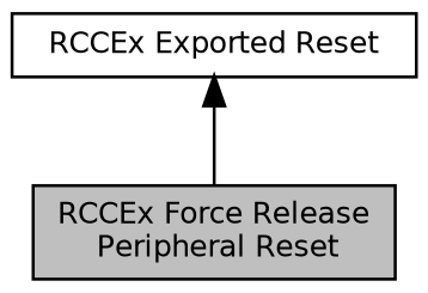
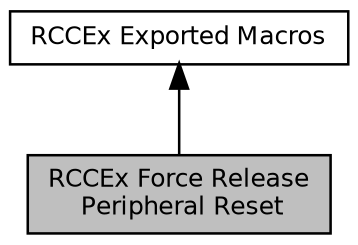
  digraph {
    rankdir=TB
    node [color=black fontname=Helvetica fontsize=10 shape=record style=filled]
-   n1 [fillcolor=white height=0.2 label="RCCEx Exported Reset" width=0.4]
+   n1 [fillcolor=white height=0.2 label="RCCEx Exported Macros" width=0.4]
    n2 [fillcolor=grey75 fontcolor=black height=0.2 label="RCCEx Force Release\l Peripheral Reset" width=0.4]
    n1 -> n2 [dir=back fontname=Helvetica fontsize=10 labelfontname=Helvetica labelfontsize=10 shape=plaintext style=solid]
  }
